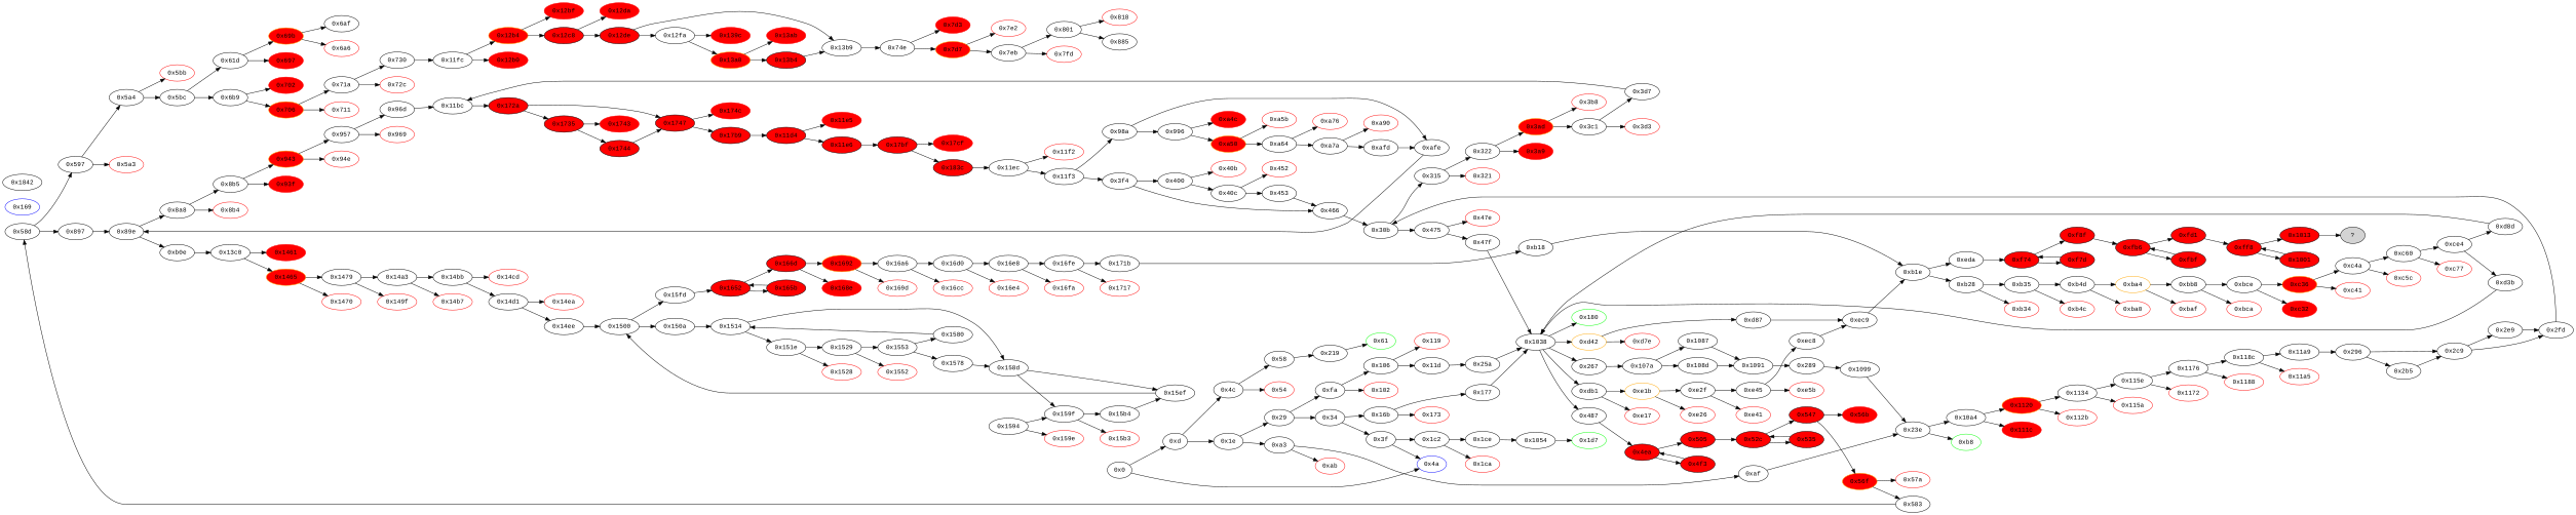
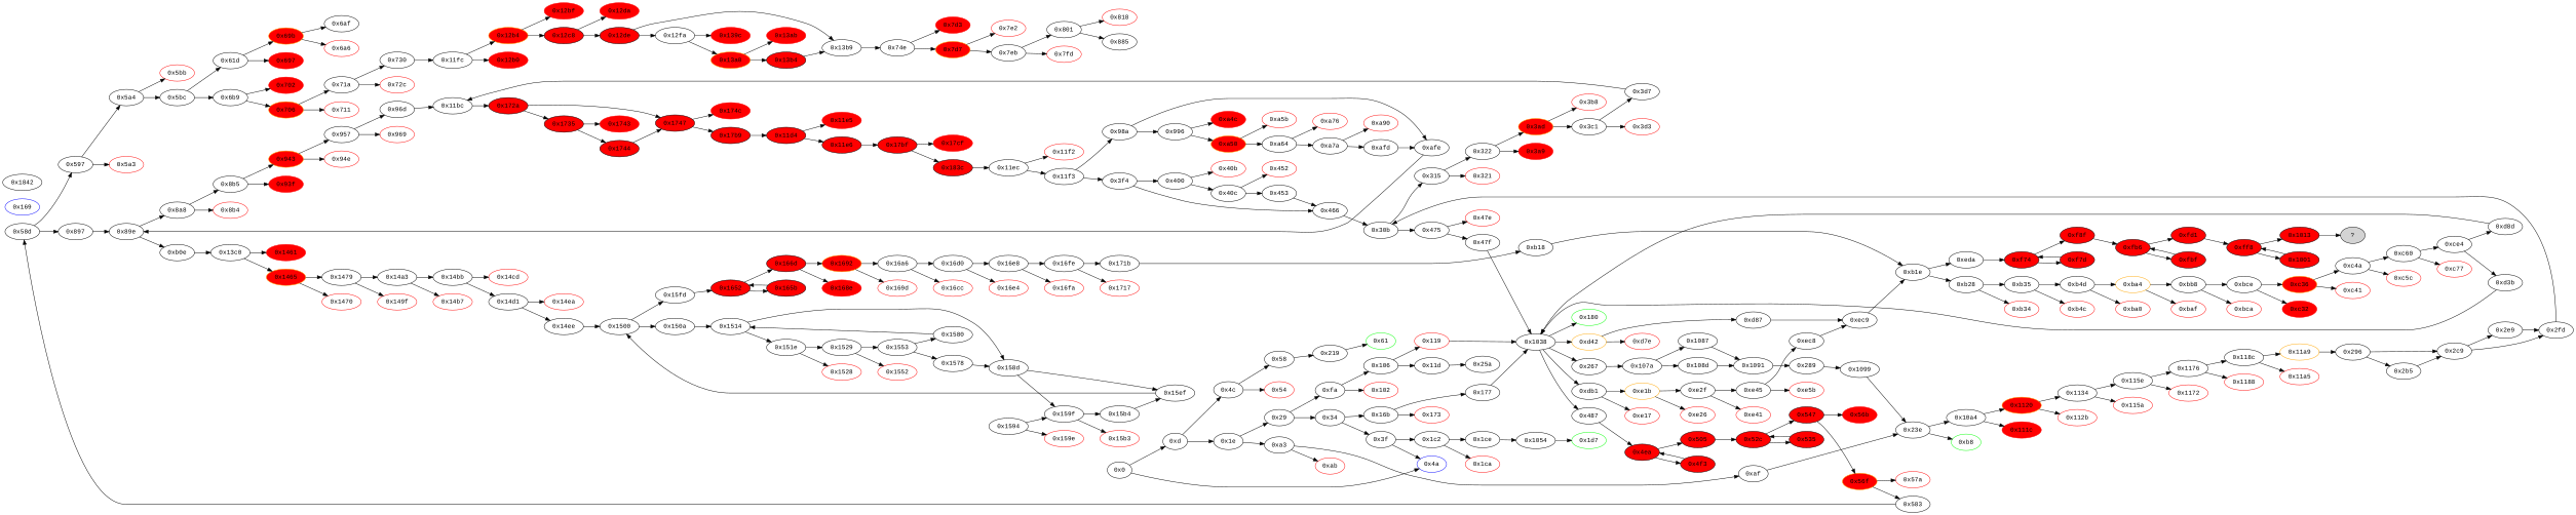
  strict digraph {
    fontname="Liberation Mono"
    rankdir=LR
    node [fillcolor=white fontname="Liberation Mono" style=filled]
    edge [fontname="Liberation Mono"]
    "0x7d7" [color=orange fillcolor=red]
    "0x74e"
    "0x7d3" [color=red fillcolor=red]
    "0x7eb"
    "0x7e2" [color=red]
    "0xd8d"
    "0x1038"
    "0xd42" [color=orange]
    "0x267"
    "0xdb1"
    "0x487"
    "0x180" [color=green]
    "0x1479"
    "0x14a3"
    "0x149f" [color=red]
    "0x14bb"
    "0x14b7" [color=red]
    "0xba4" [color=orange]
    "0xbaf" [color=red]
    "0xbb8"
    "0xbce"
    "0xbca" [color=red]
    "0xa4c" [color=red fillcolor=red]
    "0x30b"
    "0x475"
    "0x315"
    "0x47e" [color=red]
    "0x47f"
    "0x322"
    "0x321" [color=red]
    "0x1514"
    "0x151e"
    "0x158d"
    "0x1529"
    "0x1528" [color=red]
    "0x159f"
    "0x15ef"
    "0x159e" [color=red]
    "0x597"
    "0x5a4"
    "0x5a3" [color=red]
    "0x5bb" [color=red]
    "0x5bc"
    "0x1188" [color=red]
    "0xa50" [color=orange fillcolor=red]
    "0xa64"
    "0xa5b" [color=red]
    "0xa76" [color=red]
    "0xa7a"
    "0x1013" [fillcolor=red]
    "?" [fillcolor=""]
    "0x11f3"
    "0x3f4"
    "0x98a"
    "0x400"
    "0x466"
    "0xafe"
    "0x996"
    "0xd7e" [color=red]
    "0xd87"
    "0x107a"
    "0xe1b" [color=orange]
    "0xe17" [color=red]
    "0x4ea" [fillcolor=red]
    "0x4a" [color=blue]
    "0x3f"
    "0x1c2"
    "0x1ce"
    "0x1ca" [color=red]
    "0x3a9" [color=red fillcolor=red]
    "0x3ad" [color=orange fillcolor=red]
    "0x3c1"
    "0x3b8" [color=red]
    "0x818" [color=red]
    "0xc41" [color=red]
    "0x16e8"
    "0x16fe"
    "0x16fa" [color=red]
    "0x1717" [color=red]
    "0x171b"
    "0x3d3" [color=red]
    "0x11a5" [color=red]
    "0x1470" [color=red]
    "0x2c9"
    "0x2e9"
    "0x2fd"
    "0xaf"
    "0x23e"
    "0xb8" [color=green]
    "0x10a4"
    "0xc32" [color=red fillcolor=red]
    "0xc36" [color=orange fillcolor=red]
    "0xc4a"
    "0x12c8" [fillcolor=red]
    "0x12de" [fillcolor=red]
    "0x12da" [color=red fillcolor=red]
    "0x13b9"
    "0x12fa"
    "0x11d"
    "0x25a"
    "0x61" [color=green]
    "0x219"
    "0x108d"
    "0x1091"
    "0x289"
    "0x1652" [fillcolor=red]
    "0x15fd"
    "0x166d" [fillcolor=red]
    "0x165b" [fillcolor=red]
    "0x169" [color=blue]
    "0x452" [color=red]
    "0x40c"
    "0x453"
    "0x40b" [color=red]
    "0x168e" [color=red fillcolor=red]
    "0xb4c" [color=red]
    "0x172a" [fillcolor=red]
    "0x11bc"
    "0x1735" [fillcolor=red]
    "0x1747" [fillcolor=red]
    "0xe41" [color=red]
    "0x1743" [color=red fillcolor=red]
    "0x139c" [color=red fillcolor=red]
    "0x112b" [color=red]
    "0x12b4" [color=orange fillcolor=red]
    "0x12bf" [color=red fillcolor=red]
    "0x7fd" [color=red]
    "0x801"
    "0x885"
    "0x702" [color=red fillcolor=red]
    "0x6b9"
    "0x706" [color=orange fillcolor=red]
    "0x71a"
    "0x711" [color=red]
    "0x3d7"
    "0xb18"
    "0x1087"
    "0xf8f" [fillcolor=red]
    "0xfb6" [fillcolor=red]
    "0xfbf" [fillcolor=red]
    "0xfd1" [fillcolor=red]
    "0x1120" [color=orange fillcolor=red]
    "0x1134"
    "0x115e"
    "0x115a" [color=red]
    "0xb1e"
    "0xeda"
    "0xb28"
    "0xf74" [fillcolor=red]
    "0xb34" [color=red]
    "0xb35"
    "0x1553"
    "0x1578"
    "0x1580"
    "0x89e"
    "0x8a8"
    "0xb0e"
    "0x15b3" [color=red]
    "0x15b4"
    "0x14cd" [color=red]
    "0x14d1"
    "0x14ee"
    "0x14ea" [color=red]
    "0x0"
    "0xd"
    "0x1e"
    "0x4c"
    "0x1099"
    "0xec9"
    "0x34"
    "0x16b"
    "0x173" [color=red]
    "0x177"
    "0xafd"
    "0xa90" [color=red]
    "0xb4d"
    "0xba0" [color=red]
    "0x1552" [color=red]
    "0x505" [fillcolor=red]
    "0x4f3" [fillcolor=red]
    "0x52c" [fillcolor=red]
    "0x17bf" [fillcolor=red]
    "0x183c" [fillcolor=red]
    "0x17cf" [color=red fillcolor=red]
    "0x11ec"
    "0x94e" [color=red]
    "0x969" [color=red]
    "0x1500"
    "0x150a"
    "0x8b5"
    "0x8b4" [color=red]
    "0x93f" [color=red fillcolor=red]
    "0x943" [color=orange fillcolor=red]
    "0x1692" [color=orange fillcolor=red]
    "0x13ab" [color=red fillcolor=red]
    "0x1172" [color=red]
    "0x1176"
    "0x2b5"
    "0x118c"
    "0x106"
    "0x119" [color=red]
    "0x13a0" [color=orange fillcolor=red]
    "0x169d" [color=red]
    "0x16a6"
    "0x16d0"
    "0x16cc" [color=red]
    "0x58d"
    "0x897"
    "0x29"
    "0xfa"
    "0x102" [color=red]
    "0x56b" [color=red fillcolor=red]
    "0x535" [fillcolor=red]
    "0x547" [fillcolor=red]
    "0x96d"
    "0x1744" [fillcolor=red]
    "0x1054"
    "0x1d7" [color=green]
    "0xa3"
    "0x58"
    "0x54" [color=red]
    "0xab" [color=red]
    "0x17b9" [fillcolor=red]
    "0x11d4" [fillcolor=red]
    "0x11e6" [fillcolor=red]
    "0x11e5" [color=red fillcolor=red]
    "0x11f2" [color=red]
    "0x1461" [color=red fillcolor=red]
    "0x13c0"
    "0x1465" [color=orange fillcolor=red]
    "0xf7d" [fillcolor=red]
    "0x56f" [color=orange fillcolor=red]
    "0xec8"
    "0xd3b"
    "0x1594"
    "0x69b" [color=orange fillcolor=red]
    "0x61d"
    "0x697" [color=red fillcolor=red]
    "0x6af"
    "0x6a6" [color=red]
    "0xe2f"
    "0xe26" [color=red]
    "0xe45"
    "0x16e4" [color=red]
    "0x11fc"
    "0x12b0" [color=red fillcolor=red]
    "0xc77" [color=red]
    "0xc60"
    "0xce4"
    "0xc5c" [color=red]
    "0xff8" [fillcolor=red]
    "0x730"
    "0x1001" [fillcolor=red]
    "0x174c" [color=red fillcolor=red]
    "0xe5b" [color=red]
    "0x957"
    "0x13b4" [fillcolor=red]
    "0x111c" [color=red fillcolor=red]
    "0x296"
    "0x72c" [color=red]
    "0x1842"
    "0x57a" [color=red]
    "0x583"
-   "0x11a9"
+   "0x11a9" [color=orange]
    "0x7d7" -> "0x7eb"
    "0x7d7" -> "0x7e2"
    "0x74e" -> "0x7d7"
    "0x74e" -> "0x7d3"
    "0x7eb" -> "0x7fd"
    "0x7eb" -> "0x801"
    "0xd8d" -> "0x1038"
    "0x1038" -> "0xd42"
    "0x1038" -> "0x267"
    "0x1038" -> "0xdb1"
    "0x1038" -> "0x487"
    "0x1038" -> "0x180"
    "0xd42" -> "0xd7e"
    "0xd42" -> "0xd87"
    "0x267" -> "0x107a"
    "0xdb1" -> "0xe1b"
    "0xdb1" -> "0xe17"
    "0x487" -> "0x4ea"
    "0x1479" -> "0x14a3"
    "0x1479" -> "0x149f"
    "0x14a3" -> "0x14bb"
    "0x14a3" -> "0x14b7"
    "0x14bb" -> "0x14cd"
    "0x14bb" -> "0x14d1"
    "0xba4" -> "0xbaf"
    "0xba4" -> "0xbb8"
    "0xbb8" -> "0xbce"
    "0xbb8" -> "0xbca"
    "0xbce" -> "0xc32"
    "0xbce" -> "0xc36"
    "0x30b" -> "0x475"
    "0x30b" -> "0x315"
    "0x475" -> "0x47e"
    "0x475" -> "0x47f"
    "0x315" -> "0x322"
    "0x315" -> "0x321"
    "0x47f" -> "0x1038"
    "0x322" -> "0x3a9"
    "0x322" -> "0x3ad"
    "0x1514" -> "0x151e"
    "0x1514" -> "0x158d"
    "0x151e" -> "0x1529"
    "0x151e" -> "0x1528"
    "0x158d" -> "0x159f"
    "0x158d" -> "0x15ef"
    "0x1529" -> "0x1553"
    "0x1529" -> "0x1552"
    "0x159f" -> "0x15b3"
    "0x159f" -> "0x15b4"
    "0x15ef" -> "0x1500"
    "0x597" -> "0x5a4"
    "0x597" -> "0x5a3"
    "0x5a4" -> "0x5bb"
    "0x5a4" -> "0x5bc"
    "0x5bc" -> "0x6b9"
    "0x5bc" -> "0x61d"
    "0xa50" -> "0xa64"
    "0xa50" -> "0xa5b"
    "0xa64" -> "0xa76"
    "0xa64" -> "0xa7a"
    "0xa7a" -> "0xafd"
    "0xa7a" -> "0xa90"
    "0x1013" -> "?"
    "0x11f3" -> "0x3f4"
    "0x11f3" -> "0x98a"
    "0x3f4" -> "0x400"
    "0x3f4" -> "0x466"
    "0x98a" -> "0xafe"
    "0x98a" -> "0x996"
    "0x400" -> "0x40c"
    "0x400" -> "0x40b"
    "0x466" -> "0x30b"
    "0xafe" -> "0x89e"
    "0x996" -> "0xa4c"
    "0x996" -> "0xa50"
    "0xd87" -> "0xec9"
    "0x107a" -> "0x108d"
    "0x107a" -> "0x1087"
    "0xe1b" -> "0xe2f"
    "0xe1b" -> "0xe26"
    "0x4ea" -> "0x505"
    "0x4ea" -> "0x4f3"
    "0x3f" -> "0x4a"
    "0x3f" -> "0x1c2"
    "0x1c2" -> "0x1ce"
    "0x1c2" -> "0x1ca"
    "0x1ce" -> "0x1054"
    "0x3ad" -> "0x3c1"
    "0x3ad" -> "0x3b8"
    "0x3c1" -> "0x3d3"
    "0x3c1" -> "0x3d7"
    "0x16e8" -> "0x16fe"
    "0x16e8" -> "0x16fa"
    "0x16fe" -> "0x1717"
    "0x16fe" -> "0x171b"
    "0x171b" -> "0xb18"
    "0x2c9" -> "0x2e9"
    "0x2c9" -> "0x2fd"
    "0x2e9" -> "0x2fd"
    "0x2fd" -> "0x30b"
    "0xaf" -> "0x23e"
    "0x23e" -> "0xb8"
    "0x23e" -> "0x10a4"
    "0x10a4" -> "0x1120"
    "0x10a4" -> "0x111c"
    "0xc36" -> "0xc41"
    "0xc36" -> "0xc4a"
    "0xc4a" -> "0xc60"
    "0xc4a" -> "0xc5c"
    "0x12c8" -> "0x12de"
    "0x12c8" -> "0x12da"
    "0x12de" -> "0x13b9"
    "0x12de" -> "0x12fa"
    "0x13b9" -> "0x74e"
    "0x12fa" -> "0x139c"
    "0x12fa" -> "0x13a0"
    "0x11d" -> "0x25a"
-   "0x25a" -> "0x1038"
+   "0x119" -> "0x1038"
    "0x219" -> "0x61"
    "0x108d" -> "0x1091"
    "0x1091" -> "0x289"
    "0x289" -> "0x1099"
    "0x1652" -> "0x166d"
    "0x1652" -> "0x165b"
    "0x15fd" -> "0x1652"
    "0x166d" -> "0x168e"
    "0x166d" -> "0x1692"
    "0x165b" -> "0x1652"
    "0x40c" -> "0x452"
    "0x40c" -> "0x453"
    "0x453" -> "0x466"
    "0x172a" -> "0x1735"
    "0x172a" -> "0x1747"
    "0x11bc" -> "0x172a"
    "0x1735" -> "0x1743"
    "0x1735" -> "0x1744"
    "0x1747" -> "0x17b9"
    "0x1747" -> "0x174c"
    "0x12b4" -> "0x12c8"
    "0x12b4" -> "0x12bf"
    "0x801" -> "0x818"
    "0x801" -> "0x885"
    "0x6b9" -> "0x702"
    "0x6b9" -> "0x706"
    "0x706" -> "0x71a"
    "0x706" -> "0x711"
    "0x71a" -> "0x730"
    "0x71a" -> "0x72c"
    "0x3d7" -> "0x11bc"
    "0xb18" -> "0xb1e"
    "0x1087" -> "0x1091"
    "0xf8f" -> "0xfb6"
    "0xfb6" -> "0xfbf"
    "0xfb6" -> "0xfd1"
    "0xfbf" -> "0xfb6"
    "0xfd1" -> "0xff8"
    "0x1120" -> "0x112b"
    "0x1120" -> "0x1134"
    "0x1134" -> "0x115e"
    "0x1134" -> "0x115a"
    "0x115e" -> "0x1172"
    "0x115e" -> "0x1176"
    "0xb1e" -> "0xeda"
    "0xb1e" -> "0xb28"
    "0xeda" -> "0xf74"
    "0xb28" -> "0xb34"
    "0xb28" -> "0xb35"
    "0xf74" -> "0xf8f"
    "0xf74" -> "0xf7d"
    "0xb35" -> "0xb4c"
    "0xb35" -> "0xb4d"
    "0x1553" -> "0x1578"
    "0x1553" -> "0x1580"
    "0x1578" -> "0x158d"
    "0x1580" -> "0x1514"
    "0x89e" -> "0x8a8"
    "0x89e" -> "0xb0e"
    "0x8a8" -> "0x8b5"
    "0x8a8" -> "0x8b4"
    "0xb0e" -> "0x13c0"
    "0x15b4" -> "0x15ef"
    "0x14d1" -> "0x14ee"
    "0x14d1" -> "0x14ea"
    "0x14ee" -> "0x1500"
    "0x0" -> "0x4a"
    "0x0" -> "0xd"
    "0xd" -> "0x1e"
    "0xd" -> "0x4c"
    "0x1e" -> "0x29"
    "0x1e" -> "0xa3"
    "0x4c" -> "0x58"
    "0x4c" -> "0x54"
    "0x1099" -> "0x23e"
    "0xec9" -> "0xb1e"
    "0x34" -> "0x3f"
    "0x34" -> "0x16b"
    "0x16b" -> "0x173"
    "0x16b" -> "0x177"
    "0x177" -> "0x1038"
    "0xafd" -> "0xafe"
    "0xb4d" -> "0xba4"
    "0xb4d" -> "0xba0"
    "0x505" -> "0x52c"
    "0x4f3" -> "0x4ea"
    "0x52c" -> "0x535"
    "0x52c" -> "0x547"
    "0x17bf" -> "0x183c"
    "0x17bf" -> "0x17cf"
    "0x183c" -> "0x11ec"
    "0x11ec" -> "0x11f3"
    "0x11ec" -> "0x11f2"
    "0x1500" -> "0x15fd"
    "0x1500" -> "0x150a"
    "0x150a" -> "0x1514"
    "0x8b5" -> "0x93f"
    "0x8b5" -> "0x943"
    "0x943" -> "0x94e"
    "0x943" -> "0x957"
    "0x1692" -> "0x169d"
    "0x1692" -> "0x16a6"
    "0x1176" -> "0x1188"
    "0x1176" -> "0x118c"
    "0x2b5" -> "0x2c9"
    "0x118c" -> "0x11a5"
    "0x118c" -> "0x11a9"
    "0x106" -> "0x11d"
    "0x106" -> "0x119"
    "0x13a0" -> "0x13ab"
    "0x13a0" -> "0x13b4"
    "0x16a6" -> "0x16d0"
    "0x16a6" -> "0x16cc"
    "0x16d0" -> "0x16e8"
    "0x16d0" -> "0x16e4"
    "0x58d" -> "0x597"
    "0x58d" -> "0x897"
    "0x897" -> "0x89e"
    "0x29" -> "0x34"
    "0x29" -> "0xfa"
    "0xfa" -> "0x106"
    "0xfa" -> "0x102"
    "0x535" -> "0x52c"
    "0x547" -> "0x56b"
    "0x547" -> "0x56f"
    "0x96d" -> "0x11bc"
    "0x1744" -> "0x1747"
    "0x1054" -> "0x1d7"
    "0xa3" -> "0xaf"
    "0xa3" -> "0xab"
    "0x58" -> "0x219"
    "0x17b9" -> "0x11d4"
    "0x11d4" -> "0x11e6"
    "0x11d4" -> "0x11e5"
    "0x11e6" -> "0x17bf"
    "0x13c0" -> "0x1461"
    "0x13c0" -> "0x1465"
    "0x1465" -> "0x1479"
    "0x1465" -> "0x1470"
    "0xf7d" -> "0xf74"
    "0x56f" -> "0x57a"
    "0x56f" -> "0x583"
    "0xec8" -> "0xec9"
    "0xd3b" -> "0x1038"
    "0x1594" -> "0x159f"
    "0x1594" -> "0x159e"
    "0x69b" -> "0x6af"
    "0x69b" -> "0x6a6"
    "0x61d" -> "0x69b"
    "0x61d" -> "0x697"
    "0xe2f" -> "0xe41"
    "0xe2f" -> "0xe45"
    "0xe45" -> "0xec8"
    "0xe45" -> "0xe5b"
    "0x11fc" -> "0x12b4"
    "0x11fc" -> "0x12b0"
    "0xc60" -> "0xc77"
    "0xc60" -> "0xce4"
    "0xce4" -> "0xd8d"
    "0xce4" -> "0xd3b"
    "0xff8" -> "0x1013"
    "0xff8" -> "0x1001"
    "0x730" -> "0x11fc"
    "0x1001" -> "0xff8"
    "0x957" -> "0x969"
    "0x957" -> "0x96d"
    "0x13b4" -> "0x13b9"
    "0x296" -> "0x2c9"
    "0x296" -> "0x2b5"
    "0x583" -> "0x58d"
    "0x11a9" -> "0x296"
  }
